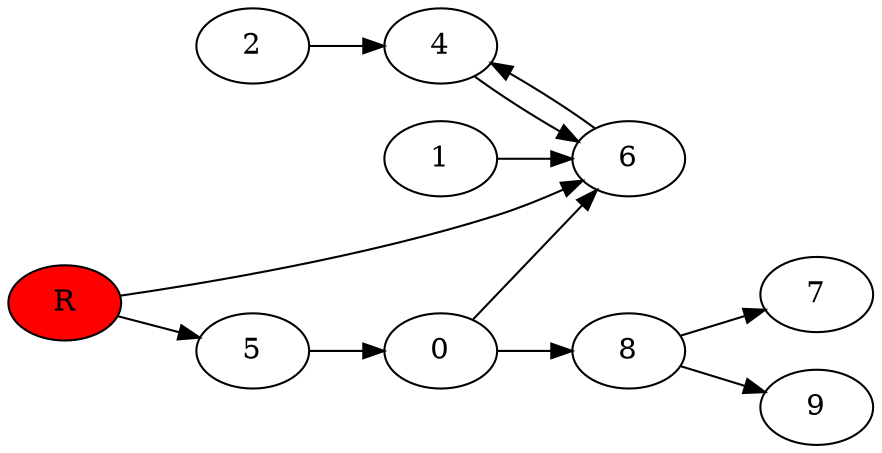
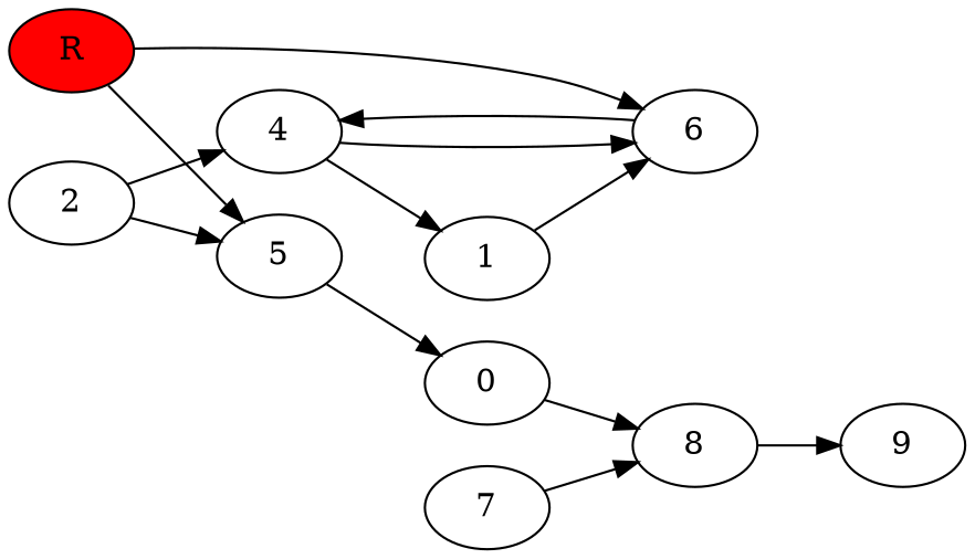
  digraph {
    rankdir=LR
    2
    4
    5
    6
    1
    n6 [label=0]
    8
    7
    9
    R [fillcolor="#ff0000" style=filled]
    2 -> 4
+   2 -> 5
    4 -> 6
+   4 -> 1
    5 -> n6
    6 -> 4
    1 -> 6
-   n6 -> 6
    n6 -> 8
-   8 -> 7
+   7 -> 8
    8 -> 9
    R -> 5
    R -> 6
  }
